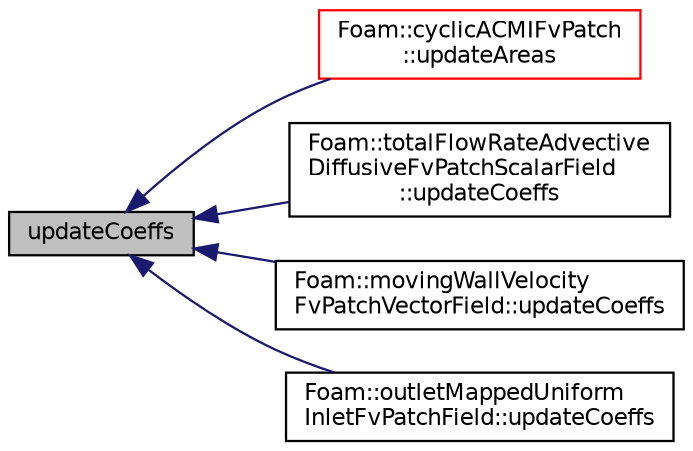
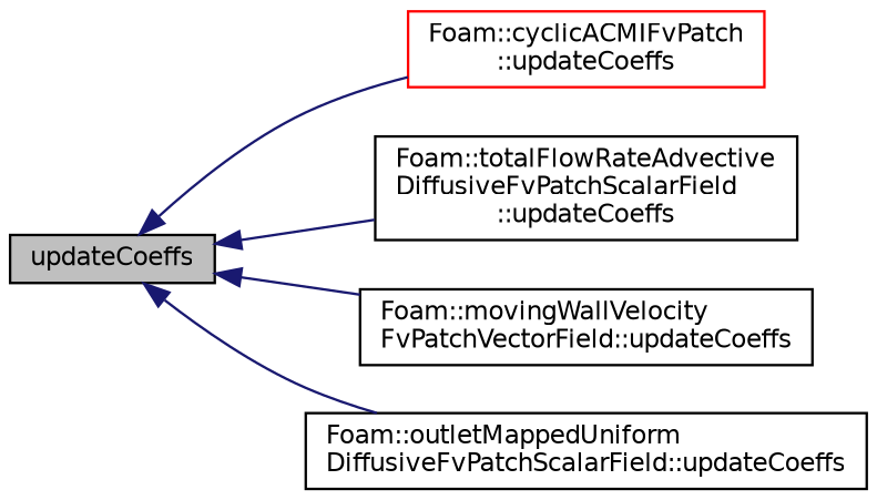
  digraph {
    rankdir=LR
    node [color=black fontname=Helvetica fontsize=10 shape=record]
    edge [color=midnightblue dir=back fontname=Helvetica fontsize=10 labelfontname=Helvetica labelfontsize=10 style=solid]
    n1 [fillcolor=grey75 fontcolor=black height=0.2 label=updateCoeffs style=filled width=0.4]
-   n2 [color=red height=0.2 label="Foam::cyclicACMIFvPatch\l::updateAreas" width=0.4]
+   n2 [color=red height=0.2 label="Foam::cyclicACMIFvPatch\l::updateCoeffs" width=0.4]
    n3 [height=0.2 label="Foam::totalFlowRateAdvective\lDiffusiveFvPatchScalarField\l::updateCoeffs" width=0.4]
    n4 [height=0.2 label="Foam::movingWallVelocity\lFvPatchVectorField::updateCoeffs" width=0.4]
-   n5 [height=0.2 label="Foam::outletMappedUniform\lInletFvPatchField::updateCoeffs" width=0.4]
+   n5 [height=0.2 label="Foam::outletMappedUniform\lDiffusiveFvPatchScalarField::updateCoeffs" width=0.4]
    n1 -> n2
    n1 -> n3
    n1 -> n4
    n1 -> n5
  }
